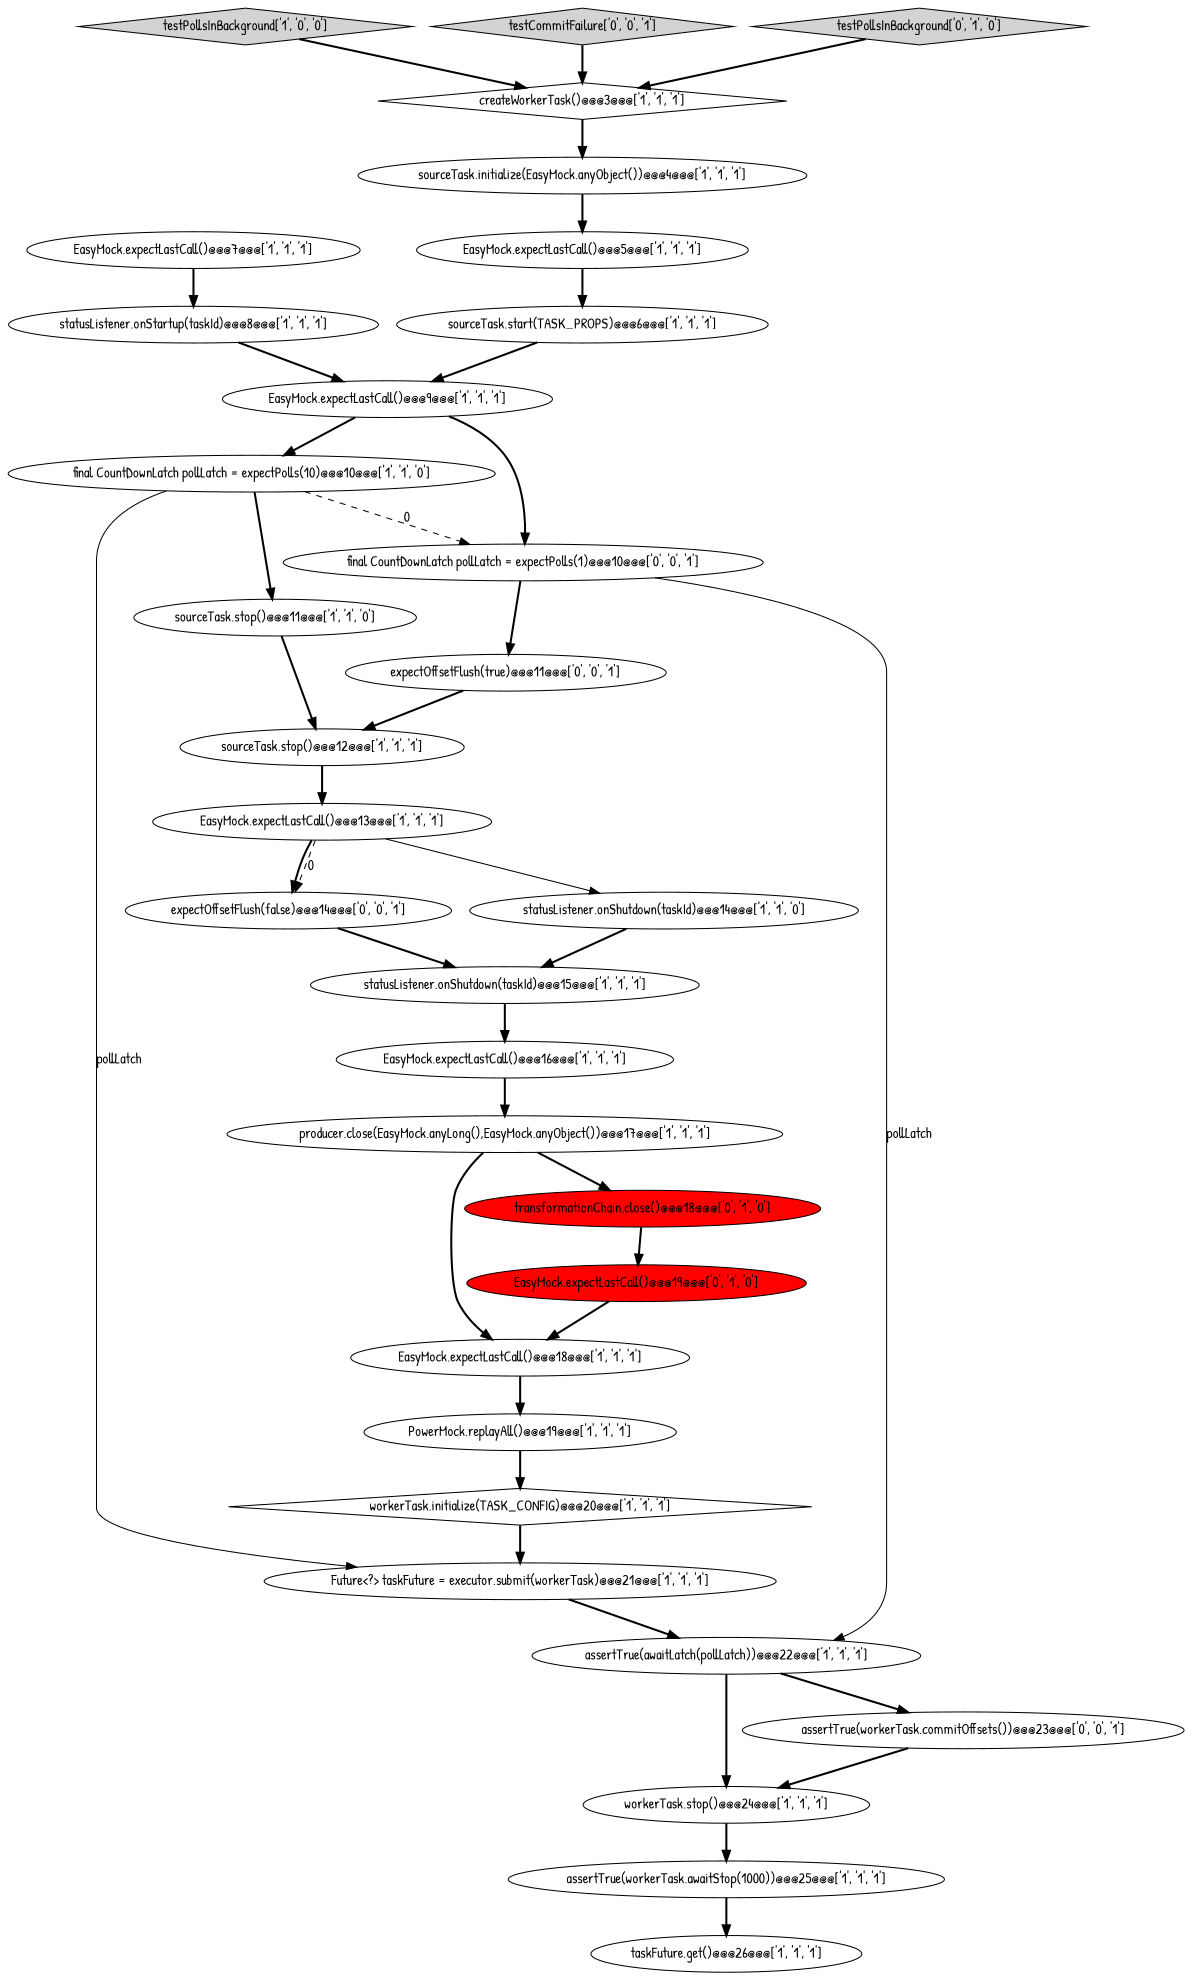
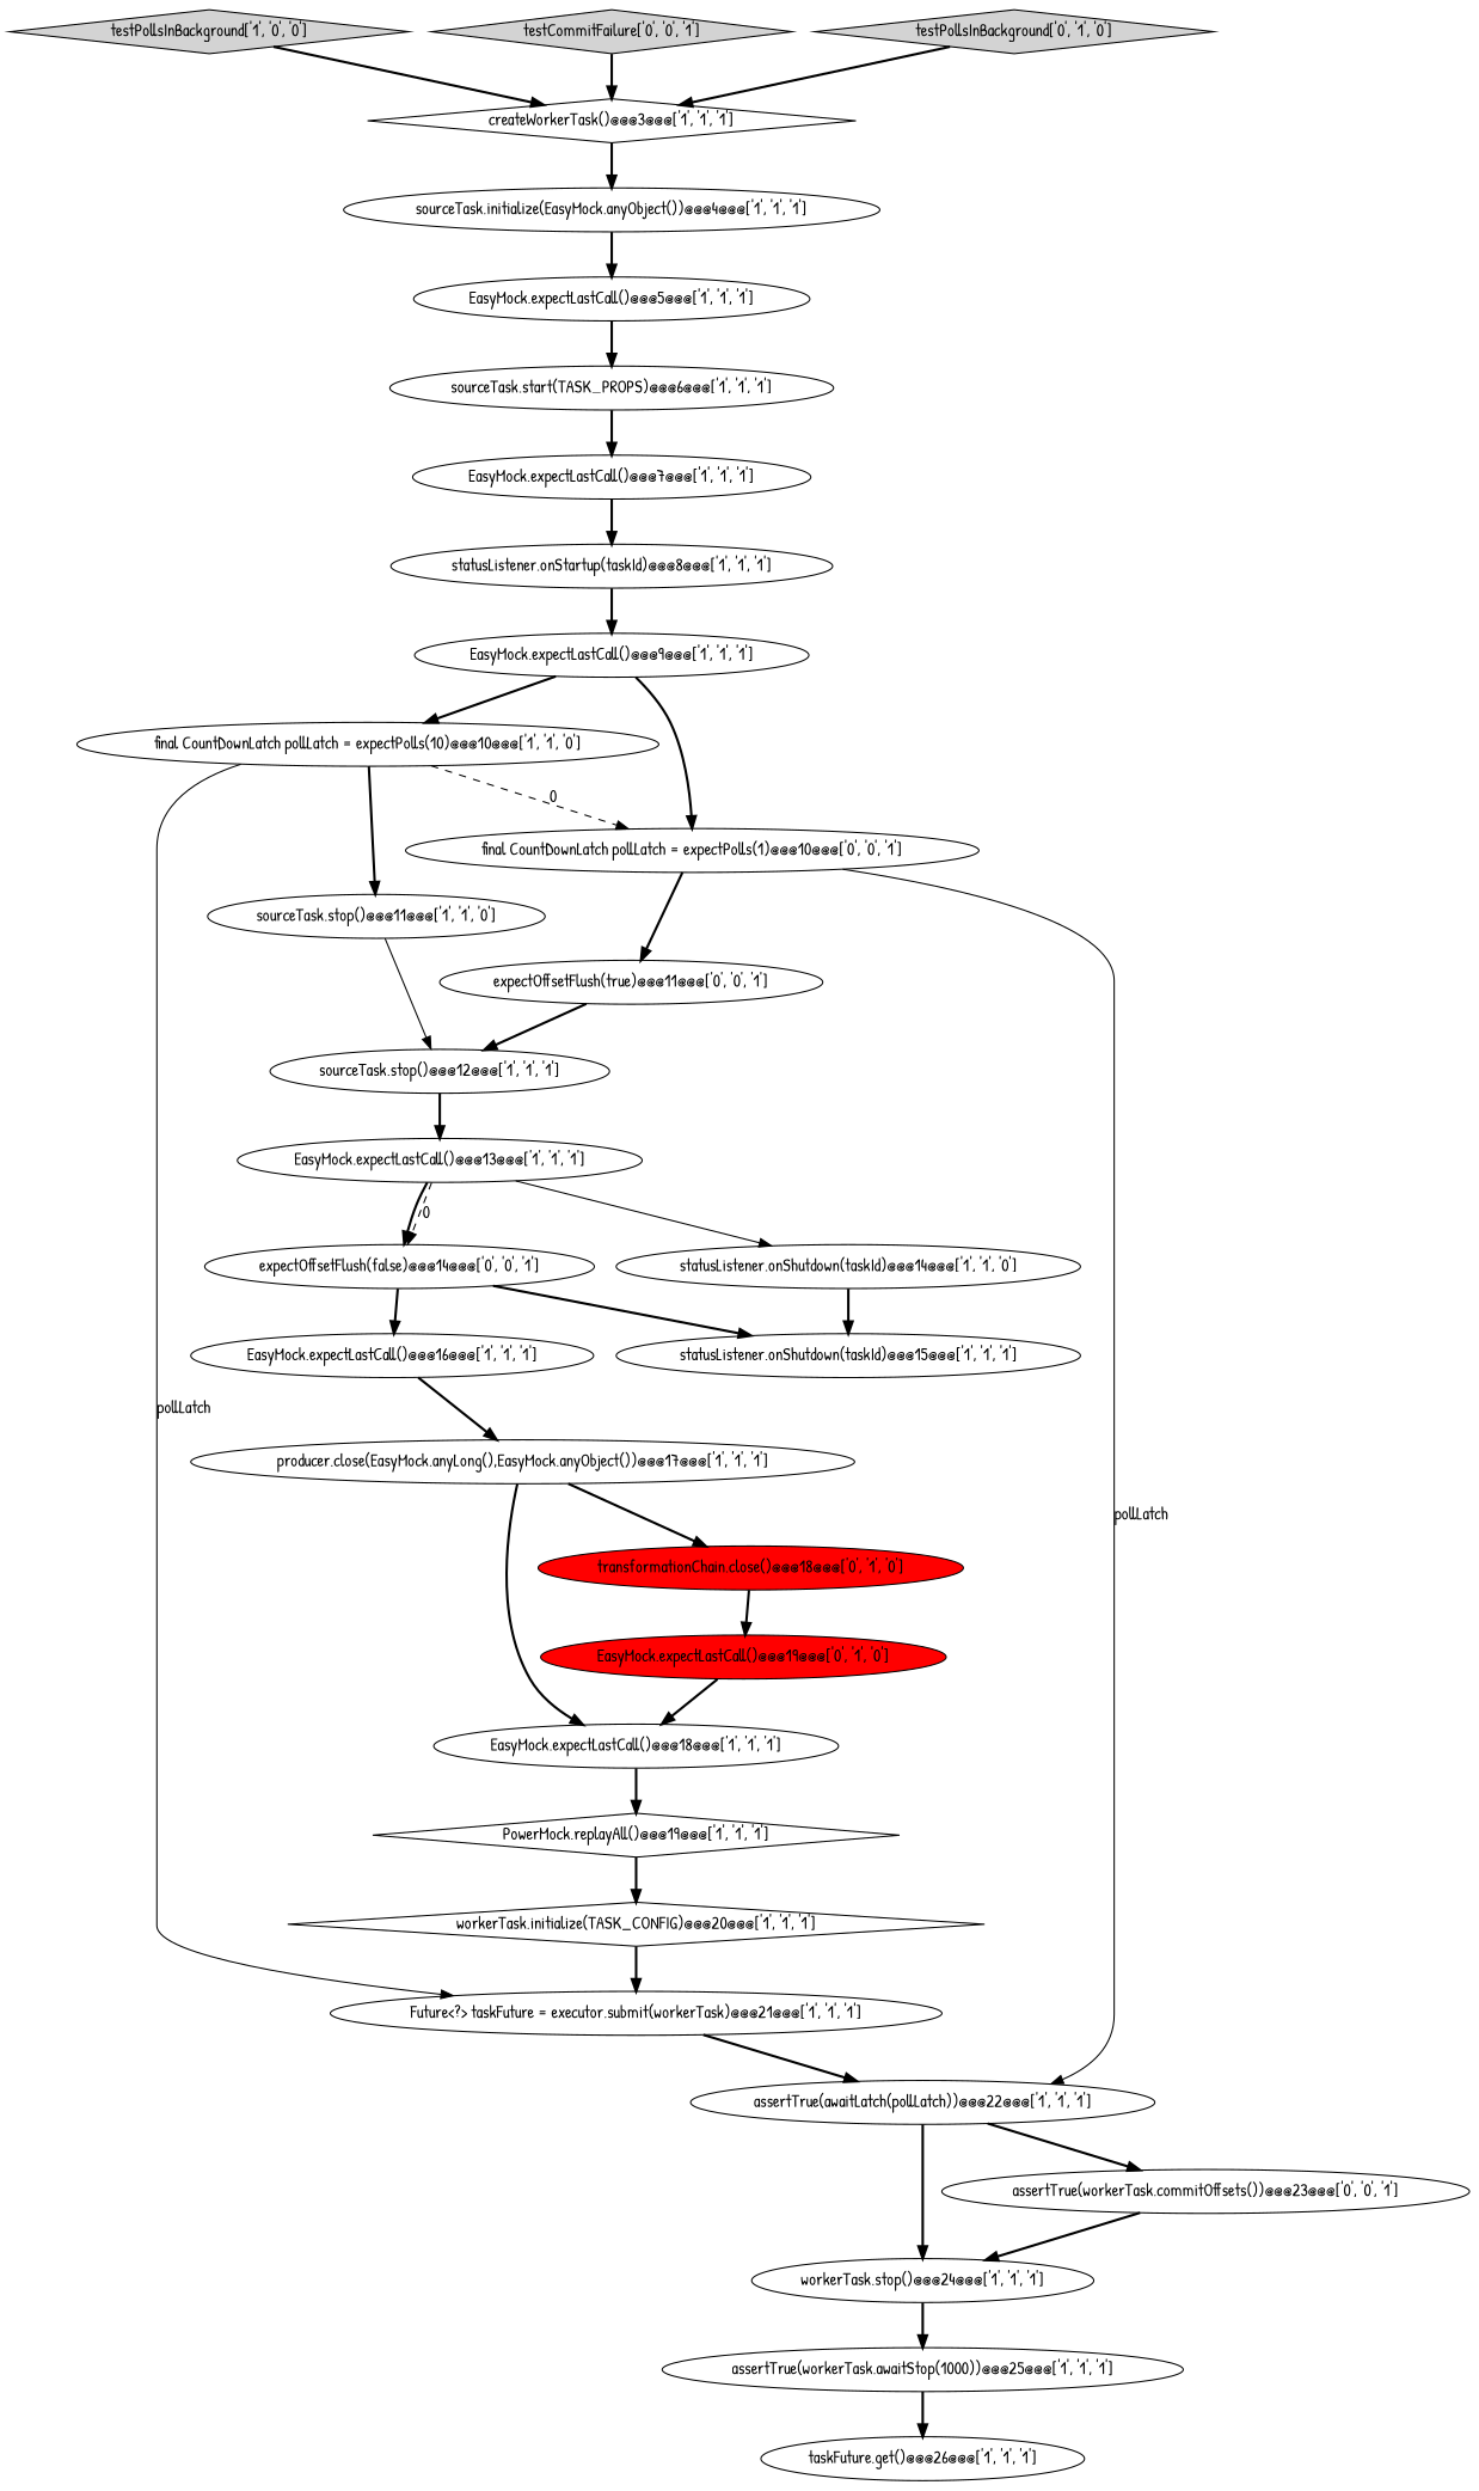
  digraph {
    fontname="Patrick Hand"
    node [fillcolor=white fontname="Patrick Hand" shape=ellipse style=filled]
    edge [fontname="Patrick Hand" style=bold]
-   n1 [label="PowerMock.replayAll()@@@19@@@['1', '1', '1']"]
+   n1 [label="PowerMock.replayAll()@@@19@@@['1', '1', '1']" shape=diamond]
    n2 [label="workerTask.initialize(TASK_CONFIG)@@@20@@@['1', '1', '1']" shape=diamond]
    n3 [label="Future<?> taskFuture = executor.submit(workerTask)@@@21@@@['1', '1', '1']"]
    n4 [label="statusListener.onShutdown(taskId)@@@15@@@['1', '1', '1']"]
    n5 [label="EasyMock.expectLastCall()@@@16@@@['1', '1', '1']"]
    n6 [label="producer.close(EasyMock.anyLong(),EasyMock.anyObject())@@@17@@@['1', '1', '1']"]
    n7 [label="EasyMock.expectLastCall()@@@7@@@['1', '1', '1']"]
    n8 [label="statusListener.onStartup(taskId)@@@8@@@['1', '1', '1']"]
    n9 [label="EasyMock.expectLastCall()@@@9@@@['1', '1', '1']"]
    n10 [label="sourceTask.initialize(EasyMock.anyObject())@@@4@@@['1', '1', '1']"]
    n11 [label="EasyMock.expectLastCall()@@@5@@@['1', '1', '1']"]
    n12 [label="sourceTask.start(TASK_PROPS)@@@6@@@['1', '1', '1']"]
    n13 [label="final CountDownLatch pollLatch = expectPolls(10)@@@10@@@['1', '1', '0']"]
    n14 [label="final CountDownLatch pollLatch = expectPolls(1)@@@10@@@['0', '0', '1']"]
    n15 [label="sourceTask.stop()@@@11@@@['1', '1', '0']"]
    n16 [label="assertTrue(awaitLatch(pollLatch))@@@22@@@['1', '1', '1']"]
    n17 [label="expectOffsetFlush(true)@@@11@@@['0', '0', '1']"]
    n18 [label="sourceTask.stop()@@@12@@@['1', '1', '1']"]
    n19 [label="assertTrue(workerTask.awaitStop(1000))@@@25@@@['1', '1', '1']"]
    n20 [label="taskFuture.get()@@@26@@@['1', '1', '1']"]
    n21 [label="workerTask.stop()@@@24@@@['1', '1', '1']"]
    n22 [label="EasyMock.expectLastCall()@@@13@@@['1', '1', '1']"]
    n23 [label="expectOffsetFlush(false)@@@14@@@['0', '0', '1']"]
    n24 [label="statusListener.onShutdown(taskId)@@@14@@@['1', '1', '0']"]
    n25 [fillcolor=red label="transformationChain.close()@@@18@@@['0', '1', '0']"]
    n26 [label="EasyMock.expectLastCall()@@@18@@@['1', '1', '1']"]
    n27 [fillcolor=lightgray label="testPollsInBackground['1', '0', '0']" shape=diamond]
    n28 [label="createWorkerTask()@@@3@@@['1', '1', '1']" shape=diamond]
    n29 [fillcolor=red label="EasyMock.expectLastCall()@@@19@@@['0', '1', '0']"]
    n30 [label="assertTrue(workerTask.commitOffsets())@@@23@@@['0', '0', '1']"]
    n31 [fillcolor=lightgray label="testCommitFailure['0', '0', '1']" shape=diamond]
    n32 [fillcolor=lightgray label="testPollsInBackground['0', '1', '0']" shape=diamond]
    n1 -> n2
    n2 -> n3
    n3 -> n16
-   n4 -> n5
+   n23 -> n5
    n5 -> n6
    n6 -> n25
    n6 -> n26
    n7 -> n8
    n8 -> n9
    n9 -> n13
    n9 -> n14
    n10 -> n11
    n11 -> n12
-   n12 -> n9
+   n12 -> n7
    n13 -> n3 [label=pollLatch style=solid]
    n13 -> n14 [label=0 style=dashed]
    n13 -> n15
    n14 -> n16 [label=pollLatch style=solid]
    n14 -> n17
-   n15 -> n18
+   n15 -> n18 [style=solid]
    n16 -> n21
    n16 -> n30
    n17 -> n18
    n18 -> n22
    n19 -> n20
    n21 -> n19
    n22 -> n23
    n22 -> n23 [label=0 style=dashed]
    n22 -> n24 [style=solid]
    n23 -> n4
    n24 -> n4
    n25 -> n29
    n26 -> n1
    n27 -> n28
    n28 -> n10
    n29 -> n26
    n30 -> n21
    n31 -> n28
    n32 -> n28
  }
